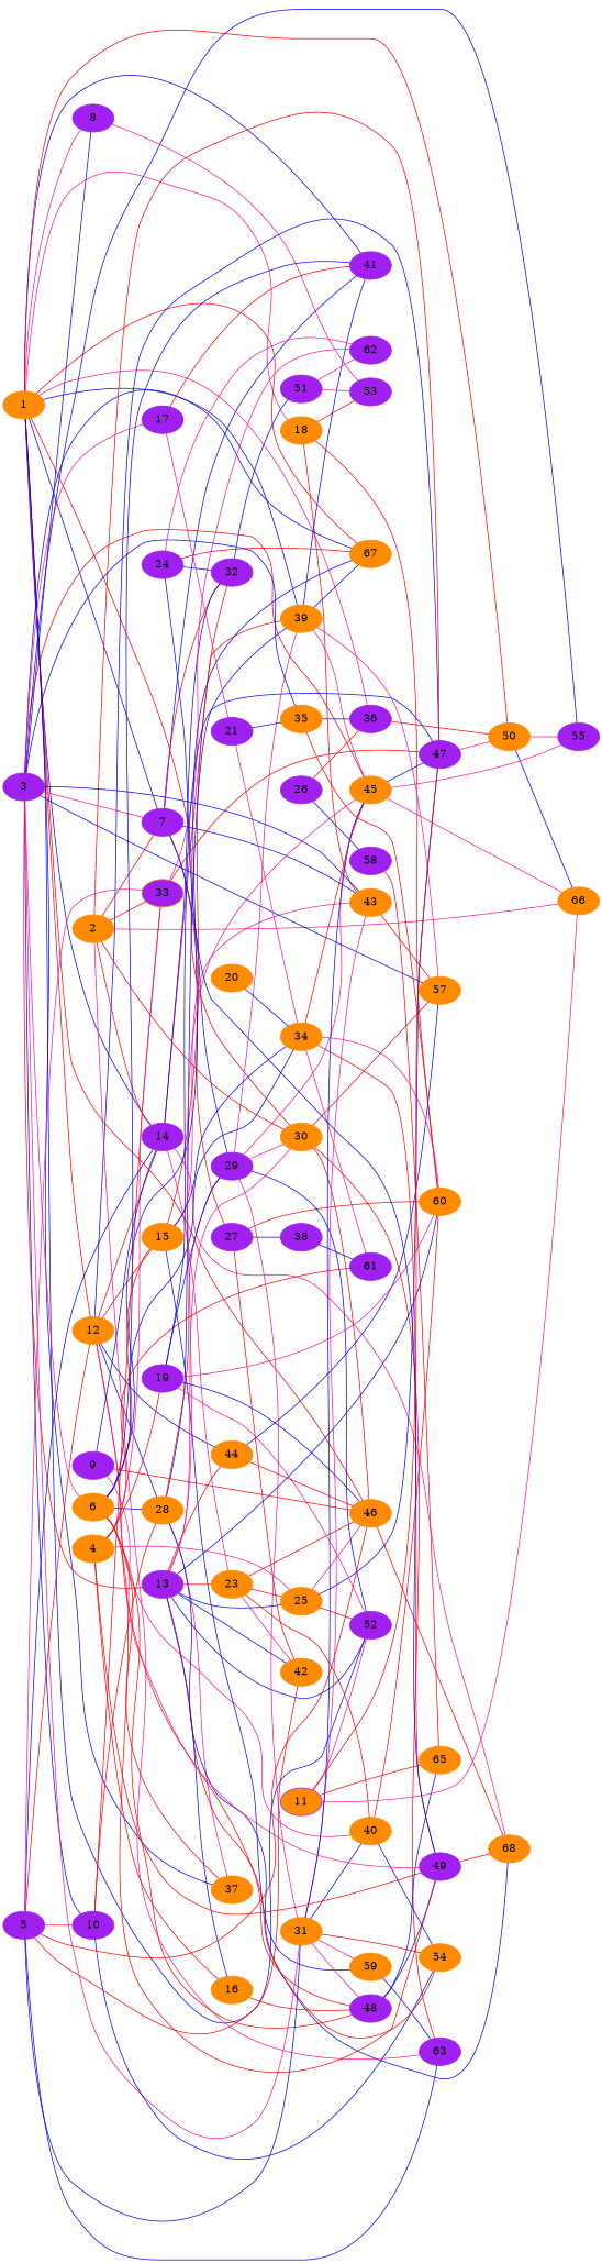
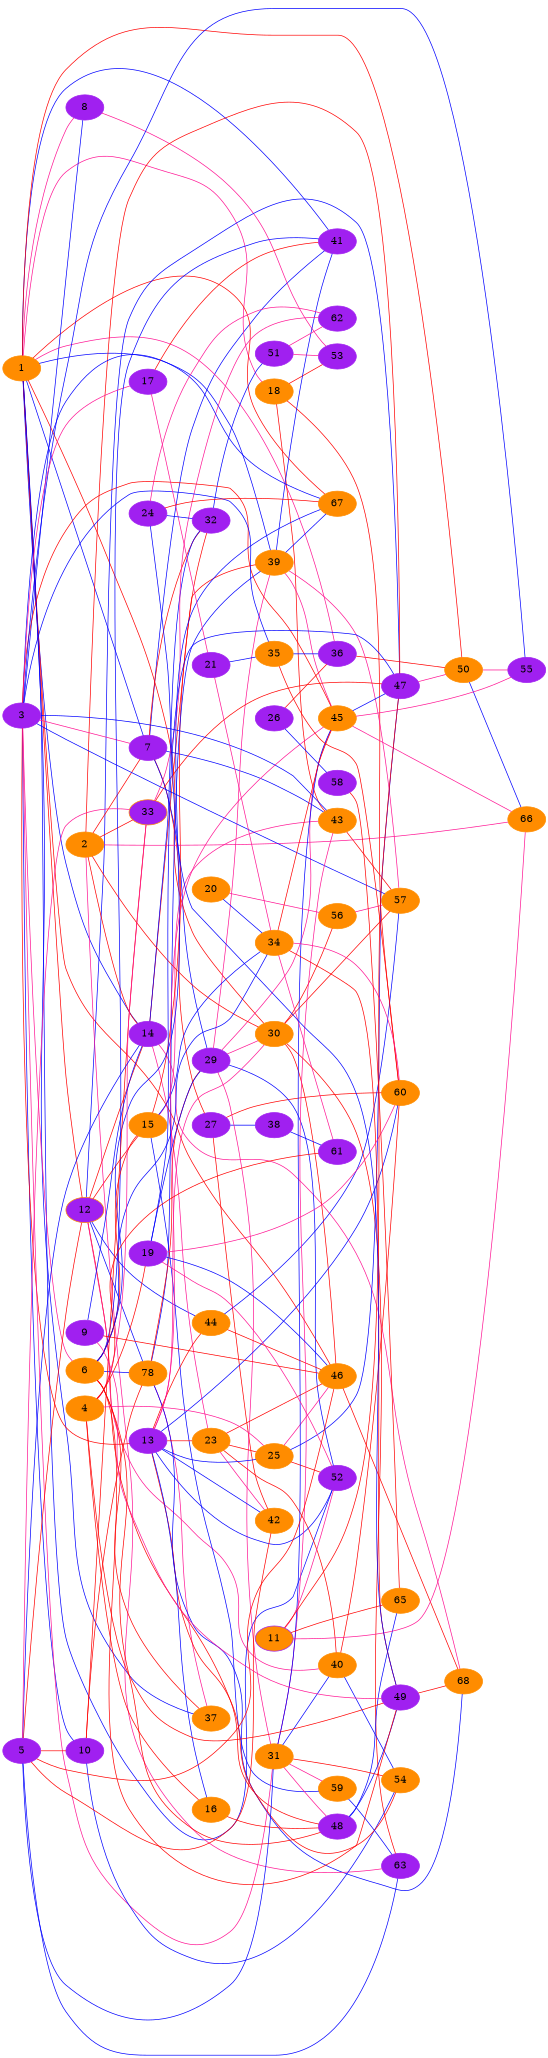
  graph {
    rankdir=LR
    node [color=darkorange style=filled]
    edge [color=red weight=1.0]
    7 [color=purple]
    1
    8 [color=purple]
-   12
+   12 [fillcolor=purple]
    14 [color=purple]
    18
    30
    36 [color=purple]
    37
    39
    41 [color=purple]
    46
    50
    52 [color=purple]
    67
    43
    27 [color=purple]
    29 [color=purple]
    32 [color=purple]
    53 [color=purple]
    47 [color=purple]
    15
-   28
+   28 [label=78]
    48 [color=purple]
    40
    44
    23
    68
    60
    25
    63 [color=purple]
    57
+   56
    45
    66
    55 [color=purple]
    2
    33 [fillcolor=purple]
    62 [color=purple]
    3 [color=purple]
    6
    10 [color=purple]
    13 [color=purple]
    17 [color=purple]
    31
    35
    49 [color=purple]
    34
    54
    16
    42
    21 [color=purple]
    59
    4
    19 [color=purple]
    61 [color=purple]
    5 [color=purple]
    65
    38 [color=purple]
    51 [color=purple]
    9 [color=purple]
    11 [color=purple fillcolor=darkorange]
    20
    24 [color=purple]
    26 [color=purple]
    58 [color=purple]
    7 -- 41 [color=blue weight=2.0]
    7 -- 43 [color=blue]
    7 -- 27
    7 -- 29 [color=blue weight=2.0]
    7 -- 32
    1 -- 7 [color=blue]
    1 -- 8 [color=deeppink]
    1 -- 12
    1 -- 14 [color=blue]
    1 -- 18 [color=deeppink]
    1 -- 30
    1 -- 36 [color=deeppink]
    1 -- 37 [color=blue]
    1 -- 39 [color=blue]
    1 -- 41 [color=blue]
    1 -- 46
    1 -- 50
    1 -- 52 [color=blue]
    1 -- 67
    8 -- 53 [color=deeppink]
    12 -- 14 [weight=2.0]
    12 -- 47 [color=blue weight=2.0]
    12 -- 15
    12 -- 28 [color=blue]
    12 -- 48
    12 -- 40 [color=deeppink]
    12 -- 44 [color=blue]
    14 -- 39
    14 -- 32 [color=blue]
    14 -- 23 [color=deeppink]
    14 -- 68 [color=deeppink]
    18 -- 43
    18 -- 53
    18 -- 60
    30 -- 46
    30 -- 63
    30 -- 57
+   30 -- 56
    36 -- 50
    39 -- 41 [color=blue]
    39 -- 67 [color=blue]
    39 -- 57 [color=deeppink]
    39 -- 45 [color=deeppink]
    46 -- 68
    50 -- 66 [color=blue]
    50 -- 55 [color=deeppink]
    43 -- 57
    27 -- 60
    27 -- 42
    27 -- 38 [color=blue]
    29 -- 30 [color=deeppink]
    29 -- 39 [color=deeppink]
    29 -- 52 [color=blue]
    29 -- 45 [color=deeppink]
    29 -- 31 [color=deeppink]
    32 -- 51 [color=blue]
    47 -- 50 [color=deeppink]
    15 -- 43 [color=deeppink]
    15 -- 32
    15 -- 34 [color=blue]
    15 -- 59 [color=blue]
    28 -- 37 [color=deeppink]
    28 -- 39 [color=blue]
    28 -- 29 [weight=2.0]
    28 -- 68 [color=blue]
    48 -- 49 [color=blue]
    48 -- 65 [color=blue]
    40 -- 60
    40 -- 54 [color=blue]
    44 -- 46
    44 -- 57 [color=blue]
    23 -- 46
    23 -- 40
    23 -- 25
    23 -- 42 [color=deeppink]
    25 -- 46 [color=deeppink]
    25 -- 52
    25 -- 47 [color=blue]
+   56 -- 57 [color=deeppink]
    45 -- 47 [color=blue]
    45 -- 66 [color=deeppink]
    45 -- 55 [color=deeppink]
    2 -- 7
    2 -- 14
    2 -- 30
    2 -- 47
    2 -- 63 [color=deeppink]
    2 -- 66 [color=deeppink]
    2 -- 33
    33 -- 47
    33 -- 62 [color=deeppink]
    3 -- 7 [color=deeppink]
    3 -- 8 [color=blue]
    3 -- 67 [color=blue]
    3 -- 43 [color=blue weight=2.0]
    3 -- 57 [color=blue]
    3 -- 45
    3 -- 55 [color=blue]
    3 -- 6 [color=deeppink]
    3 -- 10 [color=blue]
    3 -- 13
    3 -- 17 [color=deeppink]
    3 -- 31 [color=deeppink]
    3 -- 35 [color=blue weight=2.0]
    6 -- 37
    6 -- 41 [color=blue]
    6 -- 67 [color=blue]
    6 -- 15
    6 -- 28 [color=blue weight=2.0]
    6 -- 48
    6 -- 49
    6 -- 34 [color=blue]
    10 -- 28
    10 -- 33
    10 -- 54 [color=blue]
    13 -- 30 [color=deeppink]
    13 -- 52 [color=blue]
    13 -- 44
    13 -- 23
    13 -- 60 [color=blue]
    13 -- 25 [color=blue]
    13 -- 45 [color=deeppink]
    13 -- 54
    13 -- 16 [color=blue]
    13 -- 42 [color=blue]
    17 -- 41
    17 -- 21 [color=deeppink]
    31 -- 43 [color=deeppink]
    31 -- 48 [color=deeppink]
    31 -- 40 [color=blue]
    31 -- 45 [color=blue]
    31 -- 54
    31 -- 59 [color=deeppink]
    35 -- 36 [color=blue]
    35 -- 60
    49 -- 68
    34 -- 60 [color=deeppink]
    34 -- 45
    34 -- 49
    34 -- 61 [color=deeppink]
    16 -- 48
    21 -- 35 [color=blue]
    21 -- 34 [color=deeppink]
    59 -- 63 [color=blue]
    4 -- 25 [color=deeppink]
    4 -- 33 [color=deeppink]
    4 -- 49
    4 -- 16
    4 -- 19
    4 -- 61
    19 -- 46 [color=blue]
    19 -- 52 [color=deeppink]
    19 -- 29 [color=blue]
    19 -- 47 [color=blue]
    19 -- 60 [color=deeppink]
    5 -- 12 [weight=2.0]
    5 -- 14 [color=blue]
    5 -- 46
    5 -- 63 [color=blue]
    5 -- 33 [color=deeppink]
    5 -- 10
    5 -- 31 [color=blue]
    5 -- 42
    38 -- 61 [color=blue]
    51 -- 53 [color=deeppink]
    51 -- 62 [color=deeppink]
    9 -- 14 [color=blue]
    9 -- 46
    9 -- 49 [color=deeppink]
    11 -- 52 [color=deeppink]
    11 -- 47
    11 -- 66 [color=deeppink]
    11 -- 65
+   20 -- 56 [color=deeppink]
    20 -- 34 [color=blue]
    24 -- 67
    24 -- 32 [color=blue]
    24 -- 62 [color=deeppink]
    24 -- 49 [color=blue]
    26 -- 36
    26 -- 58 [color=blue]
    58 -- 65
  }
